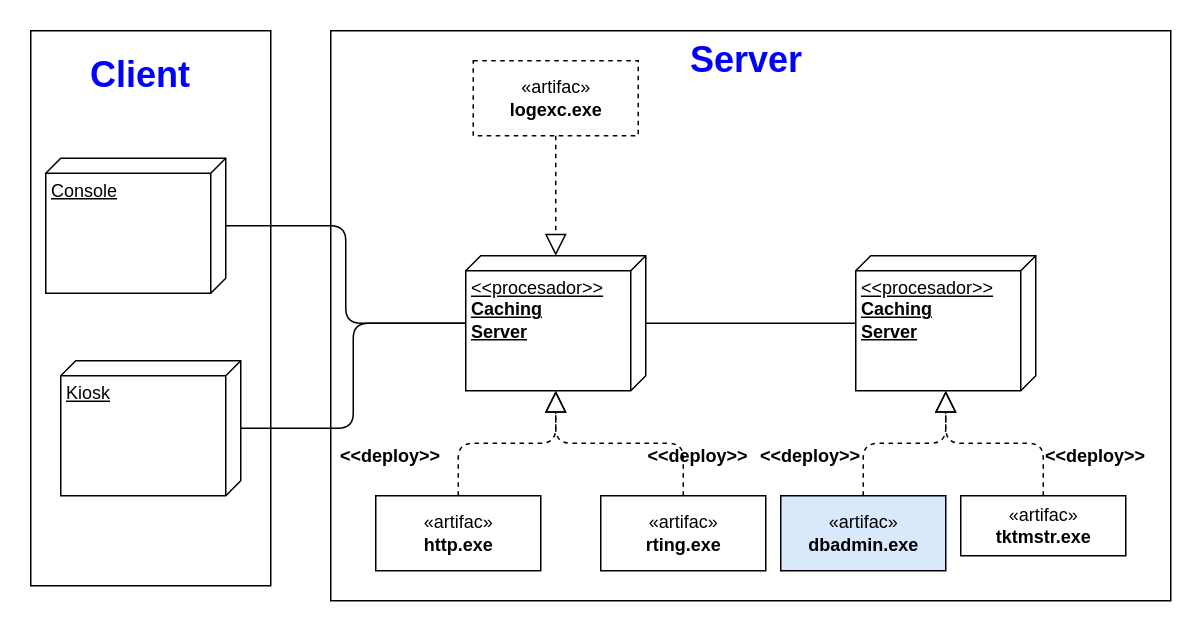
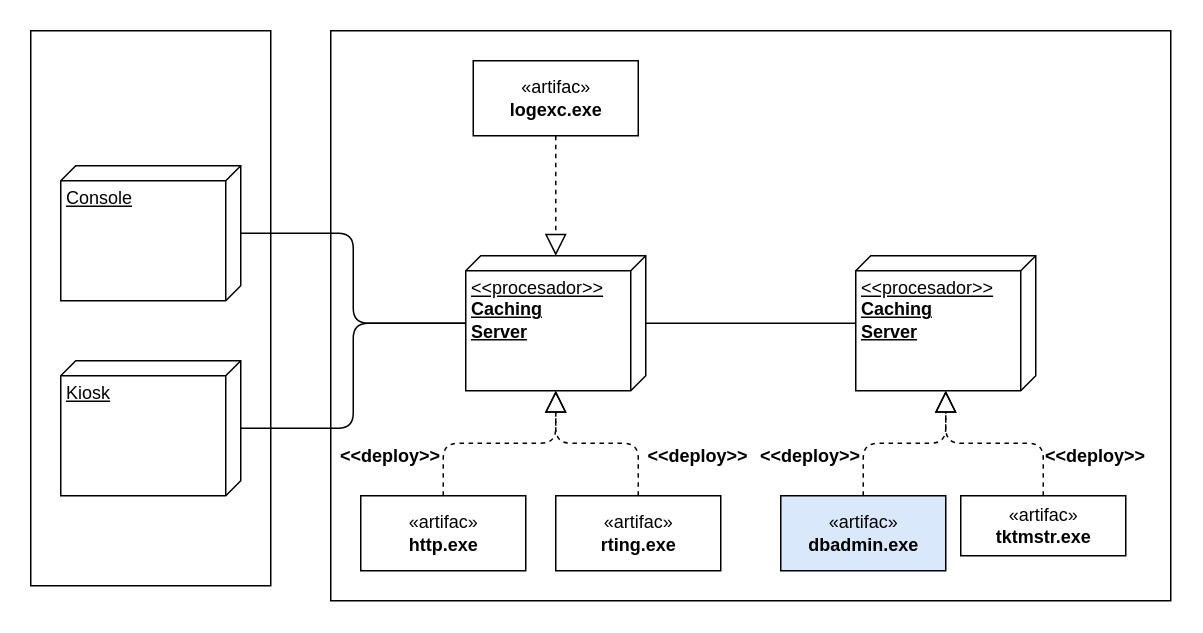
  <mxCell id="0" />
  <mxCell id="1" parent="0" />
  <mxCell id="2" value="" style="html=1;align=left;" vertex="1" parent="1"><mxGeometry x="20" y="20" width="160" height="370" as="geometry" /></mxCell>
- <mxCell id="3" value="Console" style="verticalAlign=top;align=left;spacingTop=8;spacingLeft=2;spacingRight=12;shape=cube;size=10;direction=south;fontStyle=4;html=1;" vertex="1" parent="1"><mxGeometry x="30" y="105" width="120" height="90" as="geometry" /></mxCell>
+ <mxCell id="3" value="Console" style="verticalAlign=top;align=left;spacingTop=8;spacingLeft=2;spacingRight=12;shape=cube;size=10;direction=south;fontStyle=4;html=1;" vertex="1" parent="1"><mxGeometry x="40" y="110" width="120" height="90" as="geometry" /></mxCell>
  <mxCell id="4" value="Kiosk" style="verticalAlign=top;align=left;spacingTop=8;spacingLeft=2;spacingRight=12;shape=cube;size=10;direction=south;fontStyle=4;html=1;" vertex="1" parent="1"><mxGeometry x="40" y="240" width="120" height="90" as="geometry" /></mxCell>
  <mxCell id="5" value="" style="html=1;" vertex="1" parent="1"><mxGeometry x="220" y="20" width="560" height="380" as="geometry" /></mxCell>
- <mxCell id="6" value="&lt;h1&gt;Server&lt;/h1&gt;" style="text;html=1;strokeColor=none;fillColor=none;spacing=5;spacingTop=-20;whiteSpace=wrap;overflow=hidden;rounded=0;fontColor=#0000FF;" vertex="1" parent="1"><mxGeometry x="455" y="20" width="90" height="40" as="geometry" /></mxCell>
- <mxCell id="7" value="«artifac»&lt;br&gt;&lt;b&gt;logexc.exe&lt;/b&gt;" style="html=1;dashed=1;" vertex="1" parent="1"><mxGeometry x="315" y="40" width="110" height="50" as="geometry" /></mxCell>
- <mxCell id="8" value="«artifac»&lt;br&gt;&lt;b&gt;http.exe&lt;/b&gt;" style="html=1;" vertex="1" parent="1"><mxGeometry x="250" y="330" width="110" height="50" as="geometry" /></mxCell>
- <mxCell id="9" value="«artifac»&lt;br&gt;&lt;b&gt;rting.exe&lt;/b&gt;" style="html=1;" vertex="1" parent="1"><mxGeometry x="400" y="330" width="110" height="50" as="geometry" /></mxCell>
+ <mxCell id="7" value="«artifac»&lt;br&gt;&lt;b&gt;logexc.exe&lt;/b&gt;" style="html=1;" vertex="1" parent="1"><mxGeometry x="315" y="40" width="110" height="50" as="geometry" /></mxCell>
+ <mxCell id="8" value="«artifac»&lt;br&gt;&lt;b&gt;http.exe&lt;/b&gt;" style="html=1;" vertex="1" parent="1"><mxGeometry x="240" y="330" width="110" height="50" as="geometry" /></mxCell>
+ <mxCell id="9" value="«artifac»&lt;br&gt;&lt;b&gt;rting.exe&lt;/b&gt;" style="html=1;" vertex="1" parent="1"><mxGeometry x="370" y="330" width="110" height="50" as="geometry" /></mxCell>
  <mxCell id="10" value="«artifac»&lt;br&gt;&lt;b&gt;dbadmin.exe&lt;/b&gt;" style="html=1;fillColor=#dae8fc;" vertex="1" parent="1"><mxGeometry x="520" y="330" width="110" height="50" as="geometry" /></mxCell>
  <mxCell id="11" value="«artifac»&lt;br&gt;&lt;b&gt;tktmstr.exe&lt;/b&gt;" style="html=1;" vertex="1" parent="1"><mxGeometry x="640" y="330" width="110" height="40" as="geometry" /></mxCell>
  <mxCell id="12" value="&amp;lt;&amp;lt;procesador&amp;gt;&amp;gt;&lt;br&gt;&lt;b&gt;Caching&lt;/b&gt;&lt;br&gt;&lt;b&gt;Server&lt;/b&gt;" style="verticalAlign=top;align=left;spacingTop=8;spacingLeft=2;spacingRight=12;shape=cube;size=10;direction=south;fontStyle=4;html=1;" vertex="1" parent="1"><mxGeometry x="310" y="170" width="120" height="90" as="geometry" /></mxCell>
  <mxCell id="13" value="&lt;&lt;deploy&gt;&gt;" style="text;align=center;fontStyle=1;verticalAlign=middle;spacingLeft=3;spacingRight=3;strokeColor=none;rotatable=0;points=[[0,0.5],[1,0.5]];portConstraint=eastwest;" vertex="1" parent="1"><mxGeometry x="220" y="290" width="80" height="26" as="geometry" /></mxCell>
  <mxCell id="14" value="" style="endArrow=none;html=1;edgeStyle=orthogonalEdgeStyle;" edge="1" parent="1" source="3" target="12"><mxGeometry width="50" height="50" relative="1" as="geometry"><mxPoint x="460" y="230" as="sourcePoint" /><mxPoint x="510" y="180" as="targetPoint" /></mxGeometry></mxCell>
  <mxCell id="15" value="" style="endArrow=none;html=1;edgeStyle=orthogonalEdgeStyle;" edge="1" parent="1" source="4" target="12"><mxGeometry width="50" height="50" relative="1" as="geometry"><mxPoint x="170" y="178.333" as="sourcePoint" /><mxPoint x="320" y="211.667" as="targetPoint" /></mxGeometry></mxCell>
  <mxCell id="16" value="&amp;lt;&amp;lt;procesador&amp;gt;&amp;gt;&lt;br&gt;&lt;b&gt;Caching&lt;/b&gt;&lt;br&gt;&lt;b&gt;Server&lt;/b&gt;" style="verticalAlign=top;align=left;spacingTop=8;spacingLeft=2;spacingRight=12;shape=cube;size=10;direction=south;fontStyle=4;html=1;" vertex="1" parent="1"><mxGeometry x="570" y="170" width="120" height="90" as="geometry" /></mxCell>
  <mxCell id="17" value="" style="endArrow=block;dashed=1;endFill=0;endSize=12;html=1;edgeStyle=orthogonalEdgeStyle;" edge="1" parent="1" source="8" target="12"><mxGeometry width="160" relative="1" as="geometry"><mxPoint x="400" y="200" as="sourcePoint" /><mxPoint x="560" y="200" as="targetPoint" /></mxGeometry></mxCell>
  <mxCell id="18" value="" style="endArrow=block;dashed=1;endFill=0;endSize=12;html=1;edgeStyle=orthogonalEdgeStyle;" edge="1" parent="1" source="9" target="12"><mxGeometry width="160" relative="1" as="geometry"><mxPoint x="400" y="200" as="sourcePoint" /><mxPoint x="560" y="200" as="targetPoint" /></mxGeometry></mxCell>
  <mxCell id="19" value="&lt;&lt;deploy&gt;&gt;" style="text;align=center;fontStyle=1;verticalAlign=middle;spacingLeft=3;spacingRight=3;strokeColor=none;rotatable=0;points=[[0,0.5],[1,0.5]];portConstraint=eastwest;" vertex="1" parent="1"><mxGeometry x="425" y="290" width="80" height="26" as="geometry" /></mxCell>
  <mxCell id="20" value="" style="endArrow=block;dashed=1;endFill=0;endSize=12;html=1;edgeStyle=orthogonalEdgeStyle;" edge="1" parent="1" source="10" target="16"><mxGeometry width="160" relative="1" as="geometry"><mxPoint x="400" y="200" as="sourcePoint" /><mxPoint x="560" y="200" as="targetPoint" /></mxGeometry></mxCell>
  <mxCell id="21" value="" style="endArrow=block;dashed=1;endFill=0;endSize=12;html=1;exitX=0.5;exitY=0;exitDx=0;exitDy=0;edgeStyle=orthogonalEdgeStyle;" edge="1" parent="1" source="11" target="16"><mxGeometry width="160" relative="1" as="geometry"><mxPoint x="400" y="200" as="sourcePoint" /><mxPoint x="560" y="200" as="targetPoint" /></mxGeometry></mxCell>
  <mxCell id="22" value="&lt;&lt;deploy&gt;&gt;" style="text;align=center;fontStyle=1;verticalAlign=middle;spacingLeft=3;spacingRight=3;strokeColor=none;rotatable=0;points=[[0,0.5],[1,0.5]];portConstraint=eastwest;" vertex="1" parent="1"><mxGeometry x="500" y="290" width="80" height="26" as="geometry" /></mxCell>
  <mxCell id="23" value="&lt;&lt;deploy&gt;&gt;" style="text;align=center;fontStyle=1;verticalAlign=middle;spacingLeft=3;spacingRight=3;strokeColor=none;rotatable=0;points=[[0,0.5],[1,0.5]];portConstraint=eastwest;" vertex="1" parent="1"><mxGeometry x="690" y="290" width="80" height="26" as="geometry" /></mxCell>
  <mxCell id="24" value="" style="endArrow=none;html=1;" edge="1" parent="1" source="12" target="16"><mxGeometry width="50" height="50" relative="1" as="geometry"><mxPoint x="460" y="230" as="sourcePoint" /><mxPoint x="510" y="180" as="targetPoint" /></mxGeometry></mxCell>
  <mxCell id="25" value="" style="endArrow=block;dashed=1;endFill=0;endSize=12;html=1;" edge="1" parent="1" source="7" target="12"><mxGeometry width="160" relative="1" as="geometry"><mxPoint x="400" y="200" as="sourcePoint" /><mxPoint x="560" y="200" as="targetPoint" /></mxGeometry></mxCell>
- <mxCell id="26" value="&lt;h1&gt;Client&lt;/h1&gt;" style="text;html=1;strokeColor=none;fillColor=none;spacing=5;spacingTop=-20;whiteSpace=wrap;overflow=hidden;rounded=0;fontColor=#0000FF;" vertex="1" parent="1"><mxGeometry x="55" y="30" width="90" height="40" as="geometry" /></mxCell>
